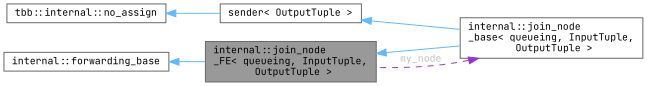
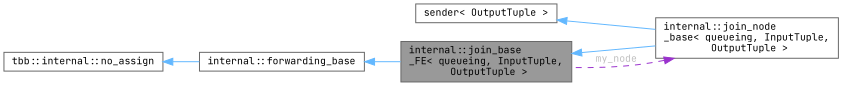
  digraph {
    fontname="JetBrains Mono"
    rankdir=LR
    node [color=gray40 fillcolor=white fontname="JetBrains Mono" fontsize=10 shape=box style=filled]
    edge [color=steelblue1 dir=back fontname="JetBrains Mono" fontsize=10 labelfontname=Helvetica labelfontsize=10 style=solid]
-   n1 [fillcolor=grey60 fontcolor=black height=0.2 label="internal::join_node\l_FE\< queueing, InputTuple,\l OutputTuple \>" width=0.4]
+   n1 [fillcolor=grey60 fontcolor=black height=0.2 label="internal::join_base\l_FE\< queueing, InputTuple,\l OutputTuple \>" width=0.4]
    n2 [height=0.2 label="internal::join_node\l_base\< queueing, InputTuple,\l OutputTuple \>" width=0.4]
    n3 [height=0.2 label="internal::forwarding_base" width=0.4]
    n4 [height=0.2 label="tbb::internal::no_assign" width=0.4]
    n5 [height=0.2 label="sender\< OutputTuple \>" width=0.4]
    n1 -> n2
    n2 -> n1 [color=darkorchid3 fontcolor=grey label=" my_node" style=dashed]
    n3 -> n1
-   n4 -> n5
+   n4 -> n3
    n5 -> n2
  }
